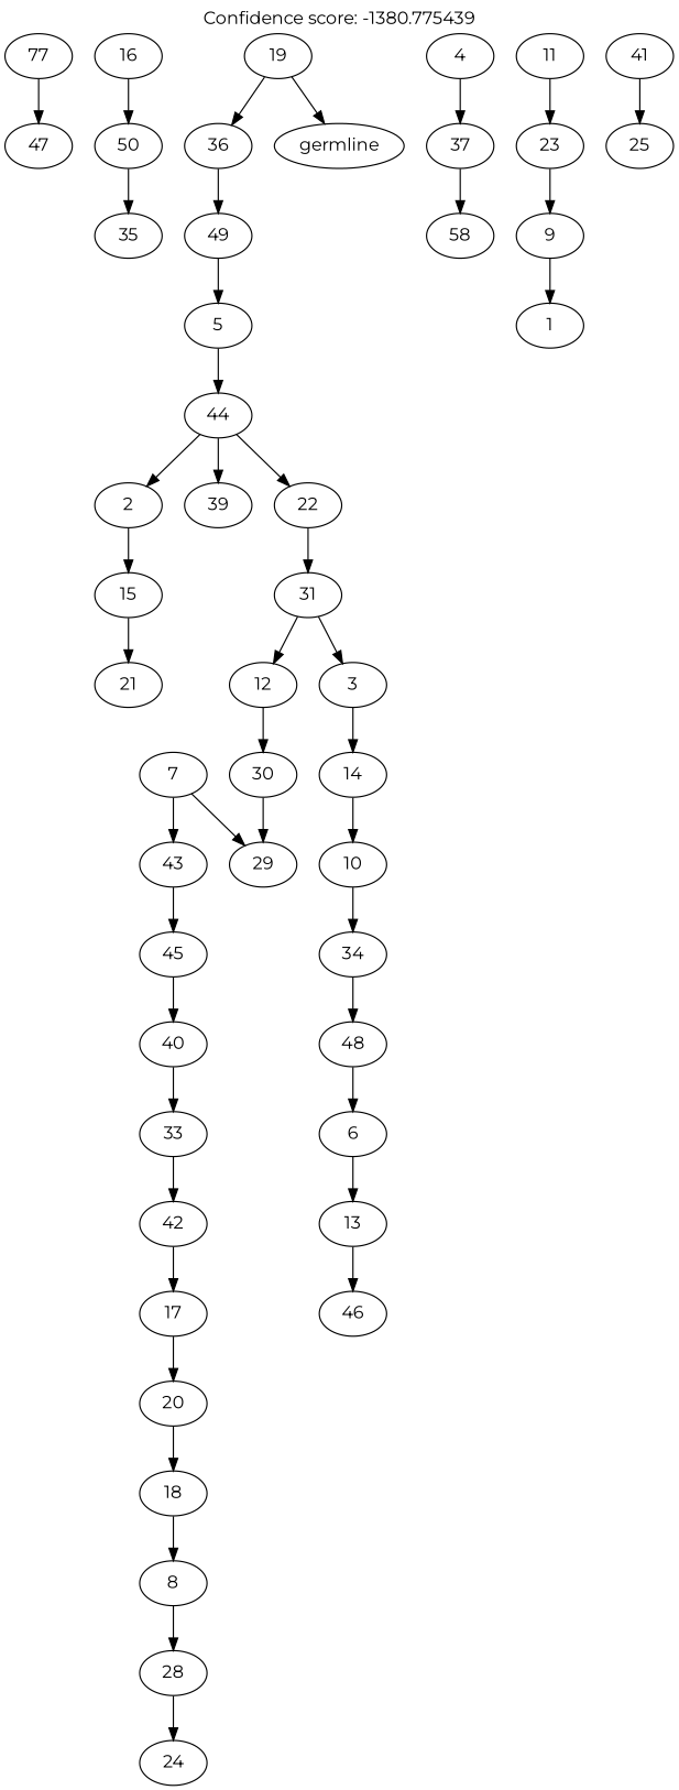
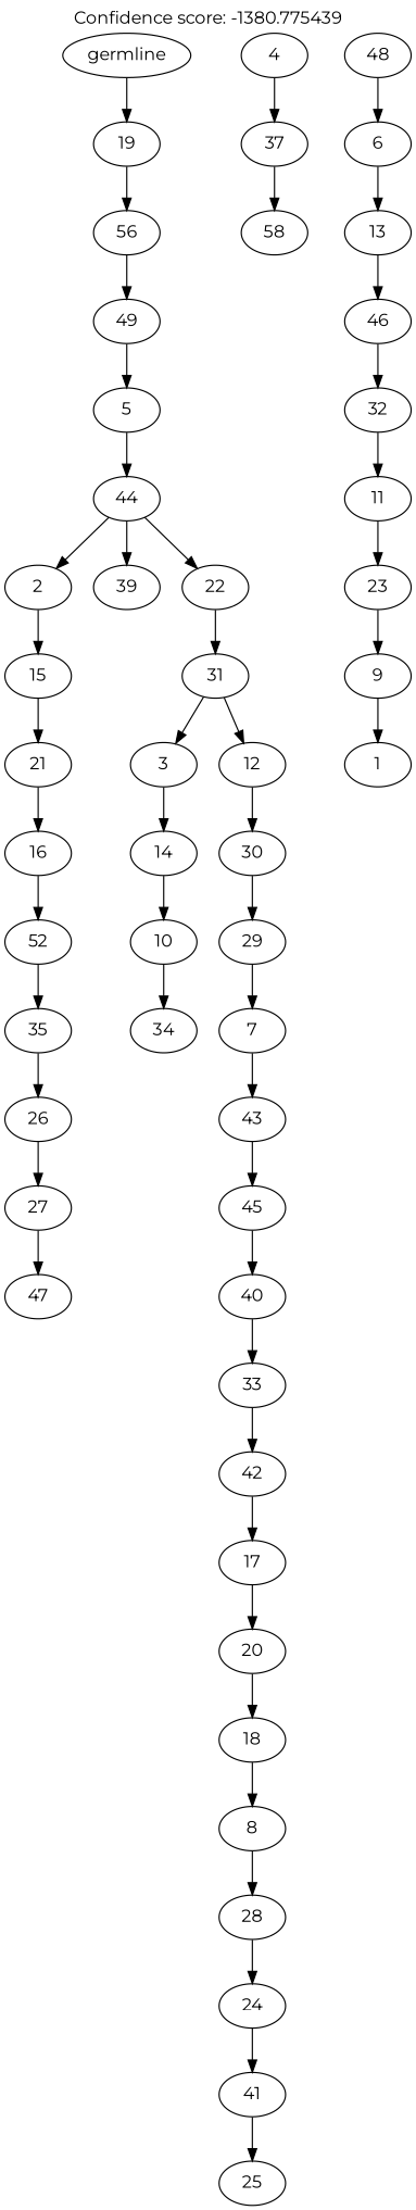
  digraph {
    fontname=Montserrat
    label="Confidence score: -1380.775439"
    labelloc=t
    node [fontname=Montserrat]
    edge [fontname=Montserrat]
-   n1 [label=77]
+   n1 [label=27]
    n2 [label=47]
+   n3 [label=26]
    n4 [label=35]
-   n5 [label=50]
+   n5 [label=52]
    n6 [label=16]
    n7 [label=21]
    n8 [label=15]
    n9 [label=2]
    n10 [label=39]
    n11 [label=37]
    n12 [label=58]
    n13 [label=4]
    n14 [label=9]
    n15 [label=1]
    n16 [label=23]
    n17 [label=11]
+   n18 [label=32]
    n19 [label=46]
    n20 [label=13]
    n21 [label=6]
    n22 [label=48]
    n23 [label=34]
    n24 [label=10]
    n25 [label=14]
    n26 [label=3]
    n27 [label=41]
    n28 [label=25]
    n29 [label=24]
    n30 [label=28]
    n31 [label=8]
    n32 [label=18]
    n33 [label=20]
    n34 [label=17]
    n35 [label=42]
    n36 [label=33]
    n37 [label=40]
    n38 [label=45]
    n39 [label=43]
    n40 [label=7]
    n41 [label=29]
    n42 [label=30]
    n43 [label=12]
    n44 [label=31]
    n45 [label=22]
    n46 [label=44]
    n47 [label=5]
    n48 [label=49]
-   n49 [label=36]
+   n49 [label=56]
    n50 [label=19]
    n51 [label=germline]
    n1 -> n2
+   n3 -> n1
+   n4 -> n3
    n5 -> n4
    n6 -> n5
+   n7 -> n6
    n8 -> n7
    n9 -> n8
    n11 -> n12
    n13 -> n11
    n14 -> n15
    n16 -> n14
    n17 -> n16
+   n18 -> n17
+   n19 -> n18
    n20 -> n19
    n21 -> n20
    n22 -> n21
-   n23 -> n22
    n24 -> n23
    n25 -> n24
    n26 -> n25
    n27 -> n28
+   n29 -> n27
    n30 -> n29
    n31 -> n30
    n32 -> n31
    n33 -> n32
    n34 -> n33
    n35 -> n34
    n36 -> n35
    n37 -> n36
    n38 -> n37
    n39 -> n38
    n40 -> n39
-   n40 -> n41
+   n41 -> n40
    n42 -> n41
    n43 -> n42
    n44 -> n26
    n44 -> n43
    n45 -> n44
    n46 -> n9
    n46 -> n10
    n46 -> n45
    n47 -> n46
    n48 -> n47
    n49 -> n48
    n50 -> n49
-   n50 -> n51
+   n51 -> n50
  }
